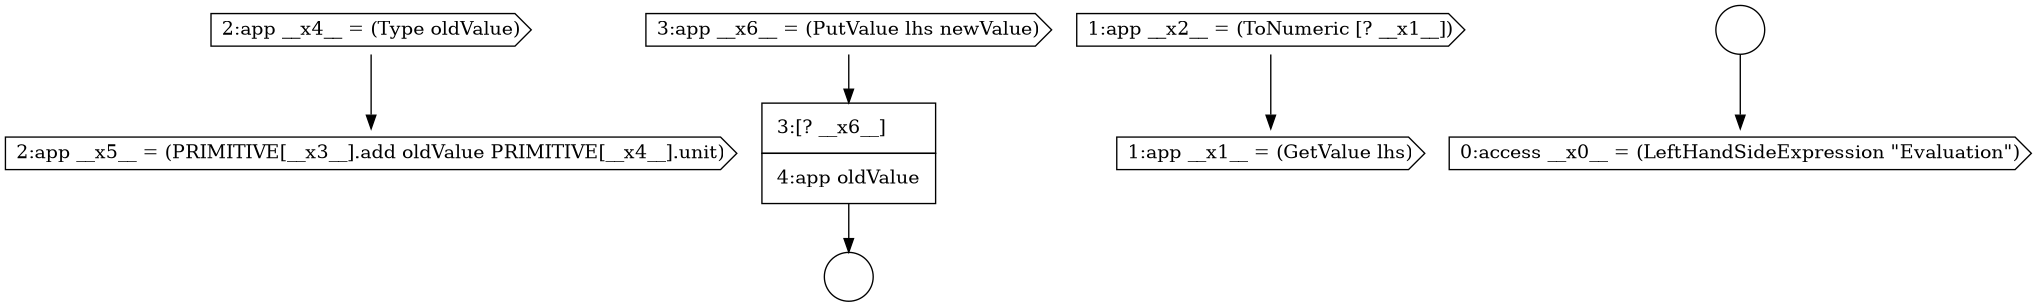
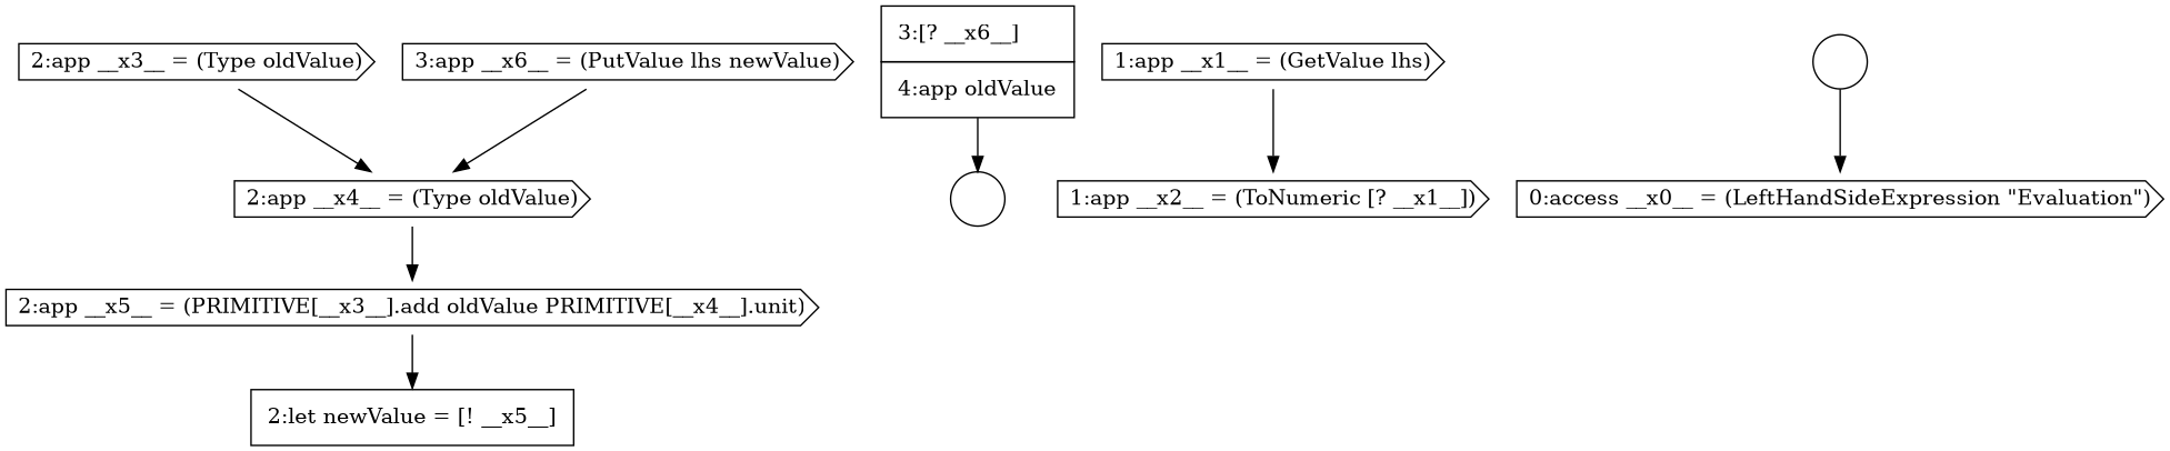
  digraph {
    node [color=black fillcolor=white shape=cds style=filled]
    edge [color=black]
+   n1 [label=<<font color="black">2:app __x3__ = (Type oldValue)</font>>]
    n2 [label=<<font color="black">2:app __x4__ = (Type oldValue)</font>>]
    n3 [label=<<font color="black">2:app __x5__ = (PRIMITIVE[__x3__].add oldValue PRIMITIVE[__x4__].unit)</font>>]
    n4 [label=" " shape=circle]
+   n5 [label=<<font color="black">     <table border="0" cellborder="1" cellspacing="0" cellpadding="10">       <tr><td align="left">2:let newValue = [! __x5__]</td></tr>     </table>   </font>> margin=0 shape=none]
    n6 [label=<<font color="black">1:app __x1__ = (GetValue lhs)</font>>]
    n7 [label=<<font color="black">1:app __x2__ = (ToNumeric [? __x1__])</font>>]
    n8 [label=" " shape=circle]
    n9 [label=<<font color="black">0:access __x0__ = (LeftHandSideExpression &quot;Evaluation&quot;)</font>>]
    n10 [label=<<font color="black">     <table border="0" cellborder="1" cellspacing="0" cellpadding="10">       <tr><td align="left">3:[? __x6__]</td></tr>       <tr><td align="left">4:app oldValue</td></tr>     </table>   </font>> margin=0 shape=none]
    n11 [label=<<font color="black">3:app __x6__ = (PutValue lhs newValue)</font>>]
+   n1 -> n2
    n2 -> n3
-   n7 -> n6
+   n3 -> n5
+   n6 -> n7
    n8 -> n9
    n10 -> n4
-   n11 -> n10
+   n11 -> n2
  }
